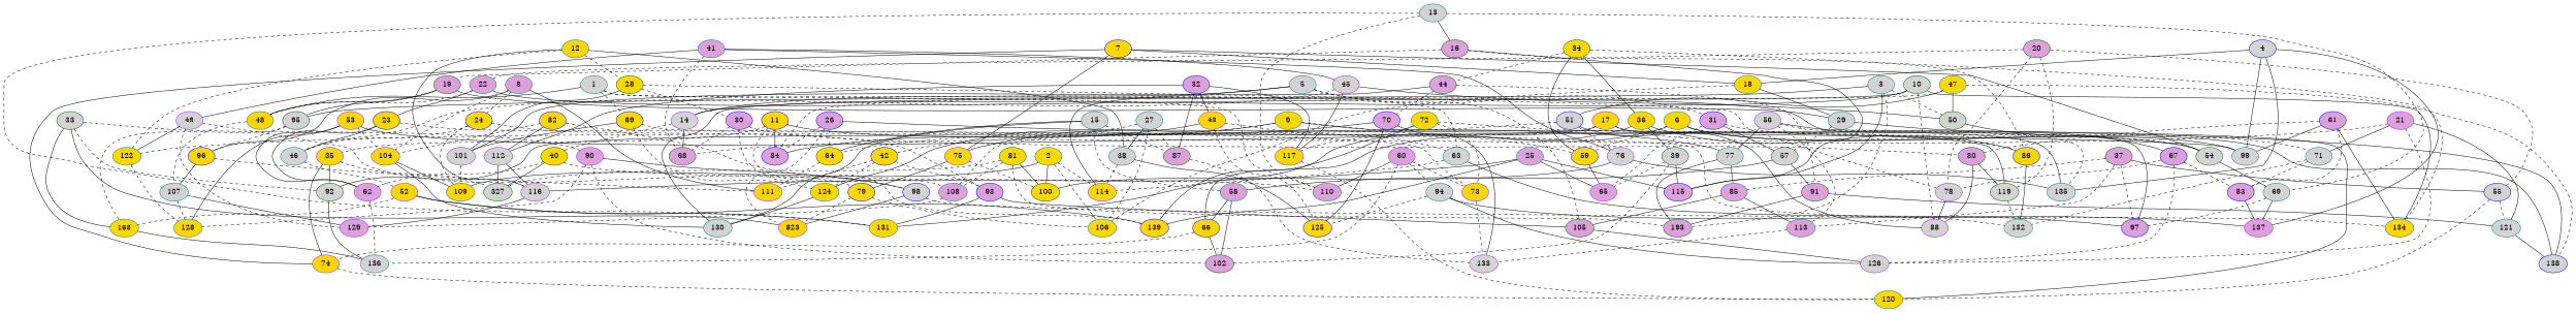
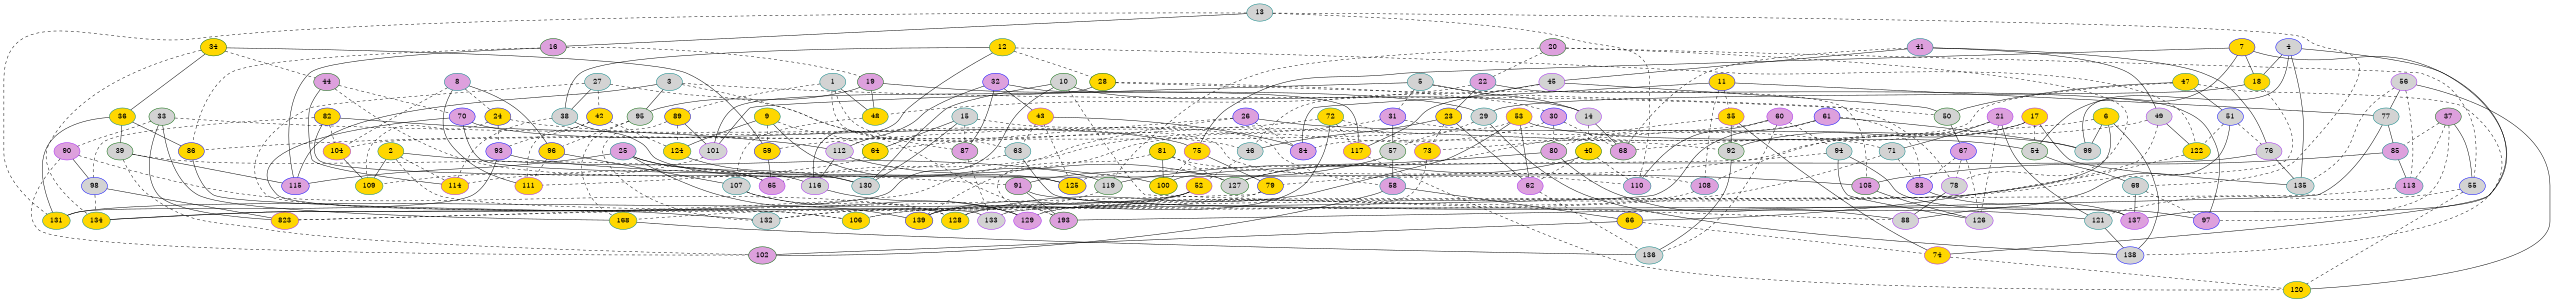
  graph {
    node [color=teal fillcolor=gold style=filled]
    edge [style=solid]
    1 [fillcolor=lightgrey]
    48
    63 [fillcolor=lightgrey]
    89 [color=blue]
    110 [fillcolor=plum]
    107 [fillcolor=lightgrey]
    114 [color=purple]
    137 [color=purple fillcolor=plum]
    101 [color=purple fillcolor=lightgrey]
    124
    132 [fillcolor=lightgrey]
    100 [color=darkgreen]
    2
    106
    109
    3 [fillcolor=lightgrey]
    50 [color=darkgreen fillcolor=lightgrey]
    95 [color=darkgreen fillcolor=lightgrey]
    n19 [color=darkgreen fillcolor=plum label=193]
    115 [color=blue fillcolor=plum]
    67 [color=blue fillcolor=plum]
    96 [color=blue]
    n23 [label=168]
    4 [color=blue fillcolor=lightgrey]
    18
    99 [fillcolor=lightgrey]
    135 [fillcolor=lightgrey]
    29 [fillcolor=lightgrey]
    5 [fillcolor=lightgrey]
    14 [color=purple fillcolor=lightgrey]
    31 [color=blue fillcolor=plum]
    105 [color=darkgreen fillcolor=plum]
    40 [color=darkgreen]
    68 [color=darkgreen fillcolor=plum]
    71 [fillcolor=lightgrey]
    65 [color=purple fillcolor=plum]
    57 [color=darkgreen fillcolor=lightgrey]
    126 [color=purple fillcolor=lightgrey]
    6
    59 [color=blue]
    66 [color=blue]
    138 [color=blue fillcolor=lightgrey]
    74 [color=purple]
    102 [color=darkgreen fillcolor=plum]
    7 [color=blue]
    54 [color=darkgreen fillcolor=lightgrey]
    75 [color=purple]
    69 [fillcolor=lightgrey]
    120
    79 [color=blue]
    8 [fillcolor=plum]
    24 [color=blue]
    104 [color=purple]
    111 [color=purple]
    46 [fillcolor=lightgrey]
    93 [color=blue fillcolor=plum]
    9
    64 [color=darkgreen]
    119 [color=darkgreen fillcolor=lightgrey]
    130 [fillcolor=lightgrey]
    10 [color=darkgreen fillcolor=lightgrey]
    88 [color=purple fillcolor=lightgrey]
    134
    11 [color=blue]
    35 [color=purple]
    77 [fillcolor=lightgrey]
    84 [color=blue fillcolor=plum]
    108 [fillcolor=plum]
    92 [color=darkgreen fillcolor=lightgrey]
-   127 [color=darkgreen fillcolor=lightgrey label=327]
+   127 [color=darkgreen fillcolor=lightgrey]
    85 [fillcolor=plum]
    129 [color=purple fillcolor=plum]
    28 [color=darkgreen]
    12
    38 [fillcolor=lightgrey]
    116 [color=purple fillcolor=lightgrey]
    122
    78 [color=purple fillcolor=lightgrey]
    30 [color=blue fillcolor=plum]
    125 [color=blue]
    128
    13 [fillcolor=lightgrey]
    16 [color=darkgreen fillcolor=plum]
    131
    19 [color=darkgreen fillcolor=plum]
    86 [color=blue]
    97 [color=blue fillcolor=plum]
    62 [color=purple fillcolor=plum]
    15 [fillcolor=lightgrey]
    58 [fillcolor=plum]
    87 [color=darkgreen fillcolor=plum]
    133 [color=purple fillcolor=lightgrey]
    17 [color=purple]
    136 [fillcolor=lightgrey]
    20 [color=darkgreen fillcolor=plum]
    22 [fillcolor=plum]
    55 [color=blue fillcolor=lightgrey]
    23 [color=blue]
    121 [fillcolor=lightgrey]
    21 [color=purple fillcolor=plum]
    83 [color=blue fillcolor=plum]
    73 [color=purple]
    52 [color=purple]
    25 [fillcolor=plum]
    139 [color=blue]
    26 [color=blue fillcolor=plum]
    n107 [color=purple label=823]
    27 [fillcolor=lightgrey]
    42 [color=blue]
    80 [color=darkgreen fillcolor=plum]
    91 [color=darkgreen fillcolor=plum]
    32 [color=blue fillcolor=plum]
    43 [color=purple]
    112 [color=purple fillcolor=lightgrey]
    117 [color=purple]
    33 [color=darkgreen fillcolor=lightgrey]
    90 [color=purple fillcolor=plum]
    98 [color=blue fillcolor=lightgrey]
    34 [color=darkgreen]
    36
    44 [color=darkgreen fillcolor=plum]
    39 [color=darkgreen fillcolor=lightgrey]
    70 [color=blue fillcolor=plum]
    37 [color=darkgreen fillcolor=plum]
    113 [fillcolor=plum]
    41 [fillcolor=plum]
    45 [color=purple fillcolor=lightgrey]
    49 [color=purple fillcolor=lightgrey]
    76 [color=purple fillcolor=lightgrey]
    47
    51 [color=blue fillcolor=lightgrey]
    53 [color=purple]
    56 [color=purple fillcolor=lightgrey]
    60 [color=purple fillcolor=plum]
    94 [fillcolor=lightgrey]
    61 [color=blue fillcolor=plum]
    72
    81 [color=darkgreen]
    82 [color=blue]
    1 -- 48
    1 -- 63 [style=dashed]
    1 -- 89 [style=dashed]
    1 -- 110 [style=dashed]
    48 -- 107 [style=dashed]
    63 -- 114 [style=dashed]
    63 -- 137
    89 -- 101
    89 -- 124 [style=dashed]
    89 -- 132 [style=dashed]
    107 -- 129
    107 -- 128 [style=dashed]
    101 -- 109 [style=dashed]
    124 -- 130
    2 -- 114 [style=dashed]
    2 -- 100
    2 -- 106 [style=dashed]
    2 -- 109
    3 -- 50 [style=dashed]
    3 -- 95
    3 -- n19 [style=dashed]
    3 -- 115
    50 -- 67
    95 -- 96 [style=dashed]
    95 -- n23 [style=dashed]
    67 -- 126 [style=dashed]
    67 -- 78 [style=dashed]
    67 -- 83 [style=dashed]
    96 -- 107
    96 -- 111 [style=dashed]
    n23 -- 136
    4 -- 137
    4 -- 18
    4 -- 99
    4 -- 135
    18 -- 106 [style=dashed]
    18 -- 29
    29 -- 57 [style=dashed]
    29 -- 138
    5 -- 101
    5 -- 14
    5 -- 31 [style=dashed]
    5 -- 105 [style=dashed]
    14 -- 40 [style=dashed]
    14 -- 68
    31 -- 71 [style=dashed]
    31 -- 65 [style=dashed]
    31 -- 57
    105 -- 126
    40 -- 110 [style=dashed]
    40 -- 127
    40 -- 62 [style=dashed]
    71 -- 132 [style=dashed]
    71 -- 83 [style=dashed]
    57 -- 58
    57 -- 91
    6 -- 99
    6 -- 59 [style=dashed]
    6 -- 66
    6 -- 138
    59 -- 65
    66 -- 74 [style=dashed]
    66 -- 102
    74 -- 120 [style=dashed]
    7 -- 18
    7 -- 74
    7 -- 54
    7 -- 75
    54 -- 69
    75 -- 100 [style=dashed]
    75 -- 79
    69 -- 137
    69 -- 97 [style=dashed]
    79 -- 106 [style=dashed]
    79 -- n107 [style=dashed]
    8 -- 96
    8 -- 24 [style=dashed]
    8 -- 104 [style=dashed]
    8 -- 111
    24 -- 109 [style=dashed]
    24 -- 46 [style=dashed]
    24 -- 93 [style=dashed]
    104 -- 109
    46 -- 52 [style=dashed]
    93 -- 105
    93 -- 131
    9 -- 124
    9 -- 59 [style=dashed]
    9 -- 64 [style=dashed]
    9 -- 119
    64 -- 111 [style=dashed]
    119 -- 132 [style=dashed]
    10 -- 14
    10 -- 130
    10 -- 88 [style=dashed]
    10 -- 134
    11 -- 35 [style=dashed]
    11 -- 77
    11 -- 84
    11 -- 108 [style=dashed]
    35 -- 74
    35 -- 92
    35 -- 127 [style=dashed]
    77 -- n19
    77 -- 85
    108 -- 129 [style=dashed]
    92 -- 136
    85 -- 105
    85 -- 113
    28 -- 101
    28 -- 78 [style=dashed]
    28 -- 30 [style=dashed]
    12 -- 28 [style=dashed]
    12 -- 38
    12 -- 116
    12 -- 122 [style=dashed]
    38 -- 114 [style=dashed]
    38 -- 125
    116 -- 129
    122 -- 128 [style=dashed]
    78 -- 88
    30 -- 68 [style=dashed]
    30 -- 139 [style=dashed]
    30 -- 80 [style=dashed]
    13 -- 110 [style=dashed]
    13 -- 69 [style=dashed]
    13 -- 16
    13 -- 131 [style=dashed]
    16 -- 115
    16 -- 19 [style=dashed]
    16 -- 86 [style=dashed]
    19 -- 48
    19 -- 95
    19 -- 29
    86 -- 132
    62 -- 136 [style=dashed]
    15 -- 64
    15 -- 130
    15 -- 58 [style=dashed]
    15 -- 87 [style=dashed]
    58 -- 66
    58 -- 102
    87 -- 133 [style=dashed]
    17 -- 135
    17 -- 54 [style=dashed]
    17 -- 108 [style=dashed]
    17 -- 92
    20 -- 119 [style=dashed]
    20 -- 78 [style=dashed]
    20 -- 22 [style=dashed]
    20 -- 55 [style=dashed]
    22 -- 48 [style=dashed]
    22 -- 97
    22 -- 23
    55 -- 120 [style=dashed]
    55 -- 121 [style=dashed]
    23 -- 46
    23 -- 62
    23 -- 73 [style=dashed]
    121 -- 138
    21 -- 68 [style=dashed]
    21 -- 71
    21 -- 126 [style=dashed]
    21 -- 121
    83 -- 137
    73 -- 133 [style=dashed]
    52 -- n23 [style=dashed]
    52 -- 131
    52 -- 139
    25 -- 115
    25 -- 65
    25 -- 116
    25 -- 139
    26 -- 99
    26 -- 64 [style=dashed]
    26 -- 84 [style=dashed]
    26 -- n107 [style=dashed]
    27 -- 106 [style=dashed]
    27 -- 38
    27 -- 87 [style=dashed]
    27 -- 42 [style=dashed]
    42 -- 124 [style=dashed]
    42 -- 111 [style=dashed]
    42 -- 93 [style=dashed]
    80 -- 119
    80 -- 88
    91 -- n19
    91 -- 121
    32 -- 87
    32 -- 43
    32 -- 112
    32 -- 117
    43 -- 63 [style=dashed]
    43 -- 84
    43 -- 125 [style=dashed]
    112 -- 127
    112 -- 116
    117 -- 120 [style=dashed]
    33 -- n23
    33 -- 92 [style=dashed]
    33 -- n107
    33 -- 90 [style=dashed]
    90 -- 102 [style=dashed]
    90 -- 128 [style=dashed]
    90 -- 98
    98 -- 134 [style=dashed]
    98 -- n107
    34 -- 59
    34 -- 134 [style=dashed]
    34 -- 36
    34 -- 44 [style=dashed]
    36 -- 131
    36 -- 86
    36 -- 39
    44 -- 114
    44 -- 91 [style=dashed]
    44 -- 70 [style=dashed]
    39 -- 115
    39 -- 65 [style=dashed]
    39 -- 102 [style=dashed]
    70 -- 75
    70 -- 125
    70 -- 133
    37 -- 85 [style=dashed]
    37 -- 97 [style=dashed]
    37 -- 55
    37 -- 113 [style=dashed]
    113 -- 133 [style=dashed]
    41 -- 68 [style=dashed]
    41 -- 45
    41 -- 49
    41 -- 76
    45 -- 50
    45 -- 46 [style=dashed]
    45 -- 117
    49 -- 79 [style=dashed]
    49 -- 129 [style=dashed]
    49 -- 122
    76 -- 100
    76 -- 135
    47 -- 50
    47 -- 138 [style=dashed]
    47 -- 84 [style=dashed]
    47 -- 51
    51 -- 88
    51 -- 122 [style=dashed]
    51 -- 76 [style=dashed]
    53 -- 54
    53 -- 104 [style=dashed]
    53 -- 128
    53 -- 62
    56 -- 135 [style=dashed]
    56 -- 120
    56 -- 77
    56 -- 113 [style=dashed]
    60 -- 110
    60 -- 136 [style=dashed]
    60 -- 73 [style=dashed]
    60 -- 94 [style=dashed]
    94 -- 126
    94 -- 125 [style=dashed]
    94 -- 97
    61 -- 99
    61 -- 134
    61 -- 83 [style=dashed]
    61 -- 80 [style=dashed]
    72 -- 86 [style=dashed]
    72 -- 73 [style=dashed]
    72 -- 139
    72 -- 117 [style=dashed]
    81 -- 100
    81 -- n19 [style=dashed]
    81 -- 108 [style=dashed]
    81 -- 127 [style=dashed]
    82 -- 104 [style=dashed]
-   104 -- 130
+   82 -- 130
    82 -- 112
    82 -- 98 [style=dashed]
  }
